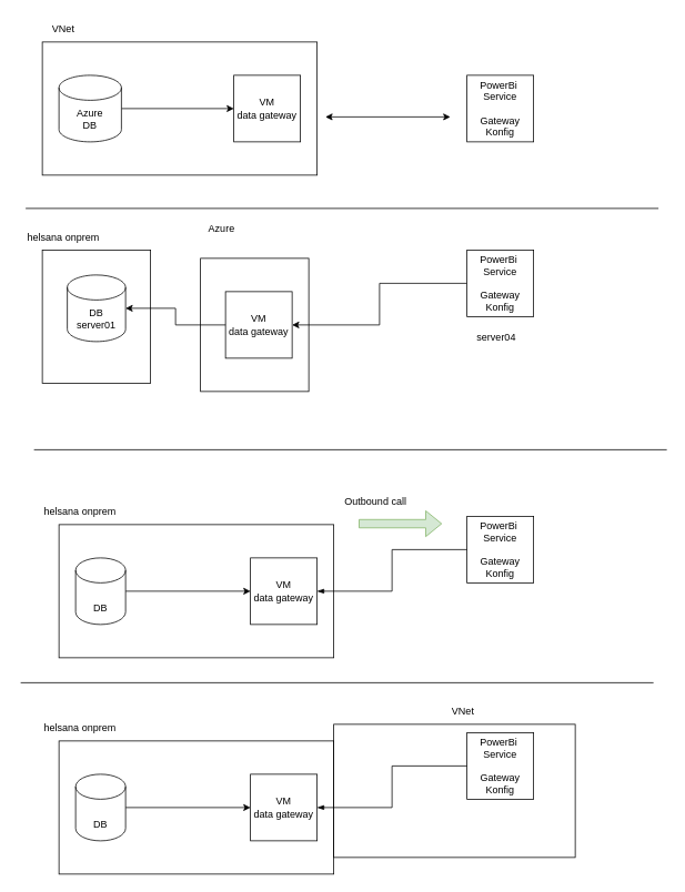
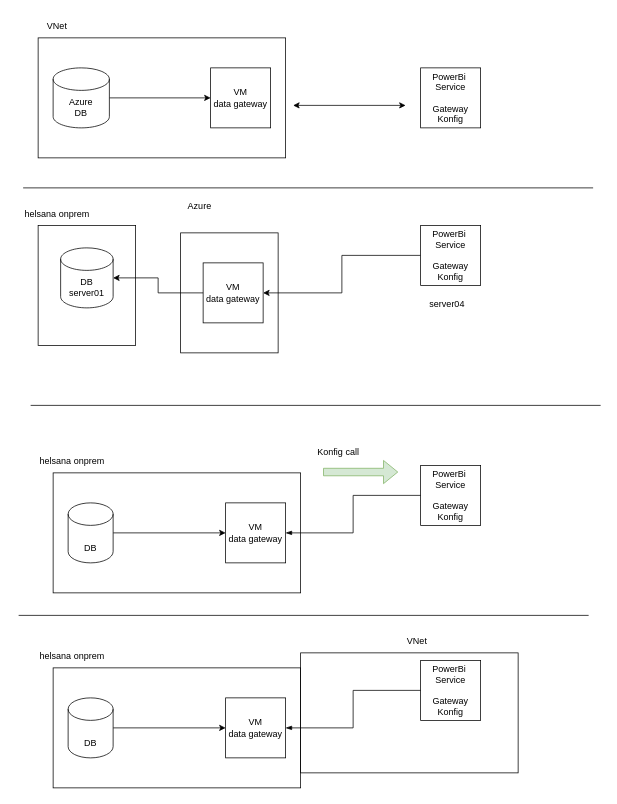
  <mxCell id="0" />
  <mxCell id="1" parent="0" />
  <mxCell id="2" value="" style="rounded=0;whiteSpace=wrap;html=1;fillColor=none;" parent="1" vertex="1"><mxGeometry x="50" y="300" width="130" height="160" as="geometry" /></mxCell>
  <mxCell id="3" value="" style="rounded=0;whiteSpace=wrap;html=1;fillColor=none;" parent="1" vertex="1"><mxGeometry x="50" y="50" width="330" height="160" as="geometry" /></mxCell>
  <mxCell id="4" value="PowerBi&amp;nbsp;&lt;div&gt;Service&lt;/div&gt;&lt;div&gt;&lt;br&gt;Gateway Konfig&lt;/div&gt;" style="whiteSpace=wrap;html=1;aspect=fixed;" parent="1" vertex="1"><mxGeometry x="560" y="90" width="80" height="80" as="geometry" /></mxCell>
  <mxCell id="5" value="VM&lt;div&gt;data gateway&lt;/div&gt;" style="whiteSpace=wrap;html=1;aspect=fixed;" parent="1" vertex="1"><mxGeometry x="280" y="90" width="80" height="80" as="geometry" /></mxCell>
  <mxCell id="6" style="edgeStyle=orthogonalEdgeStyle;rounded=0;orthogonalLoop=1;jettySize=auto;html=1;" parent="1" source="7" target="5" edge="1"><mxGeometry relative="1" as="geometry" /></mxCell>
  <mxCell id="7" value="Azure&lt;br&gt;DB" style="shape=cylinder3;whiteSpace=wrap;html=1;boundedLbl=1;backgroundOutline=1;size=15;" parent="1" vertex="1"><mxGeometry x="70" y="90" width="75" height="80" as="geometry" /></mxCell>
  <mxCell id="8" value="VNet" style="text;html=1;align=center;verticalAlign=middle;resizable=0;points=[];autosize=1;strokeColor=none;fillColor=none;" parent="1" vertex="1"><mxGeometry x="50" y="20" width="50" height="30" as="geometry" /></mxCell>
  <mxCell id="9" value="" style="endArrow=classic;startArrow=classic;html=1;rounded=0;" parent="1" edge="1"><mxGeometry width="50" height="50" relative="1" as="geometry"><mxPoint x="390" y="140" as="sourcePoint" /><mxPoint x="540" y="140" as="targetPoint" /></mxGeometry></mxCell>
  <mxCell id="10" value="" style="rounded=0;whiteSpace=wrap;html=1;fillColor=none;" parent="1" vertex="1"><mxGeometry x="240" y="310" width="130" height="160" as="geometry" /></mxCell>
  <mxCell id="11" value="" style="endArrow=none;html=1;rounded=0;" parent="1" edge="1"><mxGeometry width="50" height="50" relative="1" as="geometry"><mxPoint x="30" y="250" as="sourcePoint" /><mxPoint x="790" y="250" as="targetPoint" /></mxGeometry></mxCell>
  <mxCell id="12" style="edgeStyle=orthogonalEdgeStyle;rounded=0;orthogonalLoop=1;jettySize=auto;html=1;" parent="1" source="13" target="16" edge="1"><mxGeometry relative="1" as="geometry" /></mxCell>
  <mxCell id="13" value="PowerBi&amp;nbsp;&lt;div&gt;Service&lt;/div&gt;&lt;div&gt;&lt;br&gt;Gateway Konfig&lt;/div&gt;" style="whiteSpace=wrap;html=1;aspect=fixed;" parent="1" vertex="1"><mxGeometry x="560" y="300" width="80" height="80" as="geometry" /></mxCell>
  <mxCell id="14" value="PowerBi&amp;nbsp;&lt;div&gt;Service&lt;/div&gt;&lt;div&gt;&lt;br&gt;Gateway Konfig&lt;/div&gt;" style="whiteSpace=wrap;html=1;aspect=fixed;" parent="1" vertex="1"><mxGeometry x="560" y="620" width="80" height="80" as="geometry" /></mxCell>
  <mxCell id="15" value="" style="endArrow=none;html=1;rounded=0;" parent="1" edge="1"><mxGeometry width="50" height="50" relative="1" as="geometry"><mxPoint x="40" y="540" as="sourcePoint" /><mxPoint x="800" y="540" as="targetPoint" /></mxGeometry></mxCell>
  <mxCell id="16" value="VM&lt;div&gt;data gateway&lt;/div&gt;" style="whiteSpace=wrap;html=1;aspect=fixed;" parent="1" vertex="1"><mxGeometry x="270" y="350" width="80" height="80" as="geometry" /></mxCell>
  <mxCell id="17" value="DB&lt;br&gt;server01" style="shape=cylinder3;whiteSpace=wrap;html=1;boundedLbl=1;backgroundOutline=1;size=15;" parent="1" vertex="1"><mxGeometry x="80" y="330" width="70" height="80" as="geometry" /></mxCell>
  <mxCell id="18" style="edgeStyle=orthogonalEdgeStyle;rounded=0;orthogonalLoop=1;jettySize=auto;html=1;entryX=1;entryY=0.5;entryDx=0;entryDy=0;entryPerimeter=0;" parent="1" source="16" target="17" edge="1"><mxGeometry relative="1" as="geometry" /></mxCell>
  <mxCell id="19" value="" style="rounded=0;whiteSpace=wrap;html=1;fillColor=none;" parent="1" vertex="1"><mxGeometry x="70" y="630" width="330" height="160" as="geometry" /></mxCell>
  <mxCell id="20" value="VM&lt;div&gt;data gateway&lt;/div&gt;" style="whiteSpace=wrap;html=1;aspect=fixed;" parent="1" vertex="1"><mxGeometry x="300" y="670" width="80" height="80" as="geometry" /></mxCell>
  <mxCell id="21" style="edgeStyle=orthogonalEdgeStyle;rounded=0;orthogonalLoop=1;jettySize=auto;html=1;" parent="1" source="22" target="20" edge="1"><mxGeometry relative="1" as="geometry" /></mxCell>
  <mxCell id="22" value="&lt;br&gt;DB" style="shape=cylinder3;whiteSpace=wrap;html=1;boundedLbl=1;backgroundOutline=1;size=15;" parent="1" vertex="1"><mxGeometry x="90" y="670" width="60" height="80" as="geometry" /></mxCell>
  <mxCell id="23" value="helsana onprem" style="text;html=1;align=center;verticalAlign=middle;resizable=0;points=[];autosize=1;strokeColor=none;fillColor=none;" parent="1" vertex="1"><mxGeometry x="40" y="600" width="110" height="30" as="geometry" /></mxCell>
  <mxCell id="24" value="Azure" style="text;html=1;align=center;verticalAlign=middle;resizable=0;points=[];autosize=1;strokeColor=none;fillColor=none;" parent="1" vertex="1"><mxGeometry x="240" y="260" width="50" height="30" as="geometry" /></mxCell>
  <mxCell id="25" style="edgeStyle=orthogonalEdgeStyle;rounded=0;orthogonalLoop=1;jettySize=auto;html=1;entryX=0;entryY=0.5;entryDx=0;entryDy=0;endArrow=none;startFill=1;startArrow=blockThin;" parent="1" source="20" target="14" edge="1"><mxGeometry relative="1" as="geometry" /></mxCell>
  <mxCell id="26" value="" style="endArrow=none;html=1;rounded=0;" parent="1" edge="1"><mxGeometry width="50" height="50" relative="1" as="geometry"><mxPoint x="24" y="820" as="sourcePoint" /><mxPoint x="784" y="820" as="targetPoint" /></mxGeometry></mxCell>
  <mxCell id="27" value="PowerBi&amp;nbsp;&lt;div&gt;Service&lt;/div&gt;&lt;div&gt;&lt;br&gt;Gateway Konfig&lt;/div&gt;" style="whiteSpace=wrap;html=1;aspect=fixed;" parent="1" vertex="1"><mxGeometry x="560" y="880" width="80" height="80" as="geometry" /></mxCell>
  <mxCell id="28" value="" style="rounded=0;whiteSpace=wrap;html=1;fillColor=none;" parent="1" vertex="1"><mxGeometry x="70" y="890" width="330" height="160" as="geometry" /></mxCell>
  <mxCell id="29" value="VM&lt;div&gt;data gateway&lt;/div&gt;" style="whiteSpace=wrap;html=1;aspect=fixed;" parent="1" vertex="1"><mxGeometry x="300" y="930" width="80" height="80" as="geometry" /></mxCell>
  <mxCell id="30" style="edgeStyle=orthogonalEdgeStyle;rounded=0;orthogonalLoop=1;jettySize=auto;html=1;" parent="1" source="31" target="29" edge="1"><mxGeometry relative="1" as="geometry" /></mxCell>
  <mxCell id="31" value="&lt;br&gt;DB" style="shape=cylinder3;whiteSpace=wrap;html=1;boundedLbl=1;backgroundOutline=1;size=15;" parent="1" vertex="1"><mxGeometry x="90" y="930" width="60" height="80" as="geometry" /></mxCell>
  <mxCell id="32" value="helsana onprem" style="text;html=1;align=center;verticalAlign=middle;resizable=0;points=[];autosize=1;strokeColor=none;fillColor=none;" parent="1" vertex="1"><mxGeometry x="40" y="860" width="110" height="30" as="geometry" /></mxCell>
  <mxCell id="33" style="edgeStyle=orthogonalEdgeStyle;rounded=0;orthogonalLoop=1;jettySize=auto;html=1;entryX=0;entryY=0.5;entryDx=0;entryDy=0;endArrow=none;startFill=1;startArrow=blockThin;" parent="1" source="29" target="27" edge="1"><mxGeometry relative="1" as="geometry" /></mxCell>
  <mxCell id="34" value="" style="rounded=0;whiteSpace=wrap;html=1;fillColor=none;" parent="1" vertex="1"><mxGeometry x="400" y="870" width="290" height="160" as="geometry" /></mxCell>
  <mxCell id="35" value="VNet" style="text;html=1;align=center;verticalAlign=middle;resizable=0;points=[];autosize=1;strokeColor=none;fillColor=none;" parent="1" vertex="1"><mxGeometry x="530" y="840" width="50" height="30" as="geometry" /></mxCell>
  <mxCell id="36" value="" style="shape=flexArrow;endArrow=classic;html=1;rounded=0;fillColor=#d5e8d4;strokeColor=#82b366;" parent="1" edge="1"><mxGeometry width="50" height="50" relative="1" as="geometry"><mxPoint x="430" y="628.89" as="sourcePoint" /><mxPoint x="530" y="628.89" as="targetPoint" /></mxGeometry></mxCell>
- <mxCell id="37" value="Outbound call" style="text;html=1;align=center;verticalAlign=middle;resizable=0;points=[];autosize=1;strokeColor=none;fillColor=none;" parent="1" vertex="1"><mxGeometry x="400" y="588" width="100" height="30" as="geometry" /></mxCell>
+ <mxCell id="37" value="Konfig call" style="text;html=1;align=center;verticalAlign=middle;resizable=0;points=[];autosize=1;strokeColor=none;fillColor=none;" parent="1" vertex="1"><mxGeometry x="400" y="588" width="100" height="30" as="geometry" /></mxCell>
  <mxCell id="38" value="helsana onprem" style="text;html=1;align=center;verticalAlign=middle;resizable=0;points=[];autosize=1;strokeColor=none;fillColor=none;" parent="1" vertex="1"><mxGeometry x="20" y="270" width="110" height="30" as="geometry" /></mxCell>
  <mxCell id="39" value="server04" style="text;html=1;align=center;verticalAlign=middle;resizable=0;points=[];autosize=1;strokeColor=none;fillColor=none;" parent="1" vertex="1"><mxGeometry x="560" y="390" width="70" height="30" as="geometry" /></mxCell>
